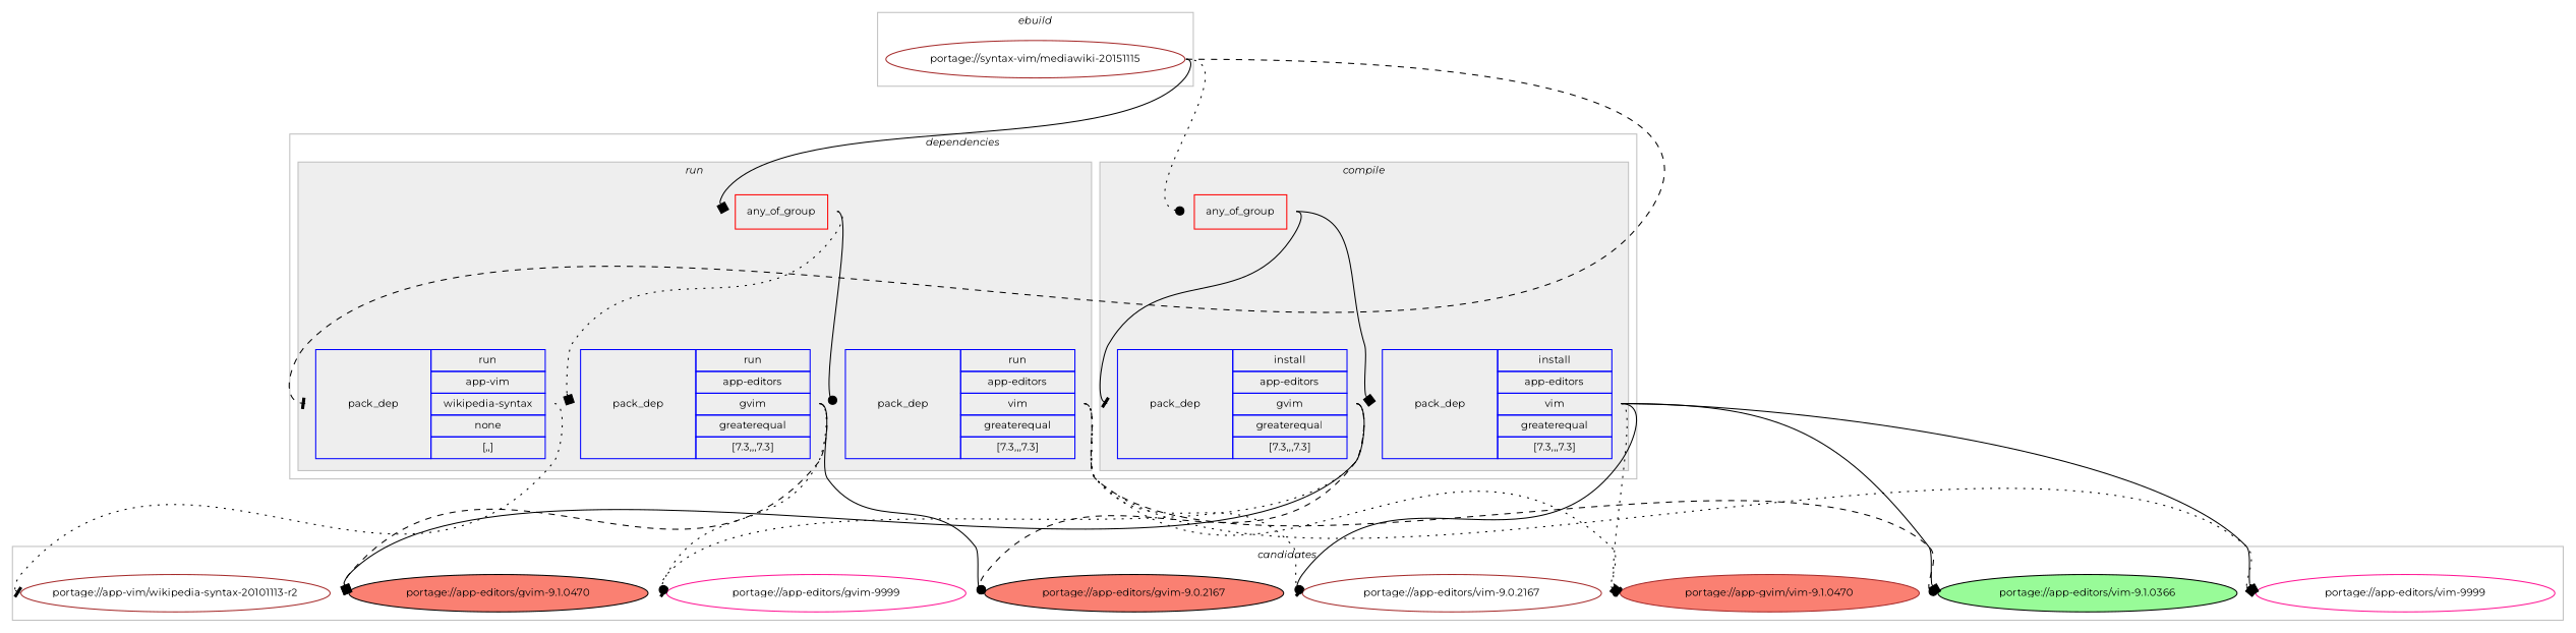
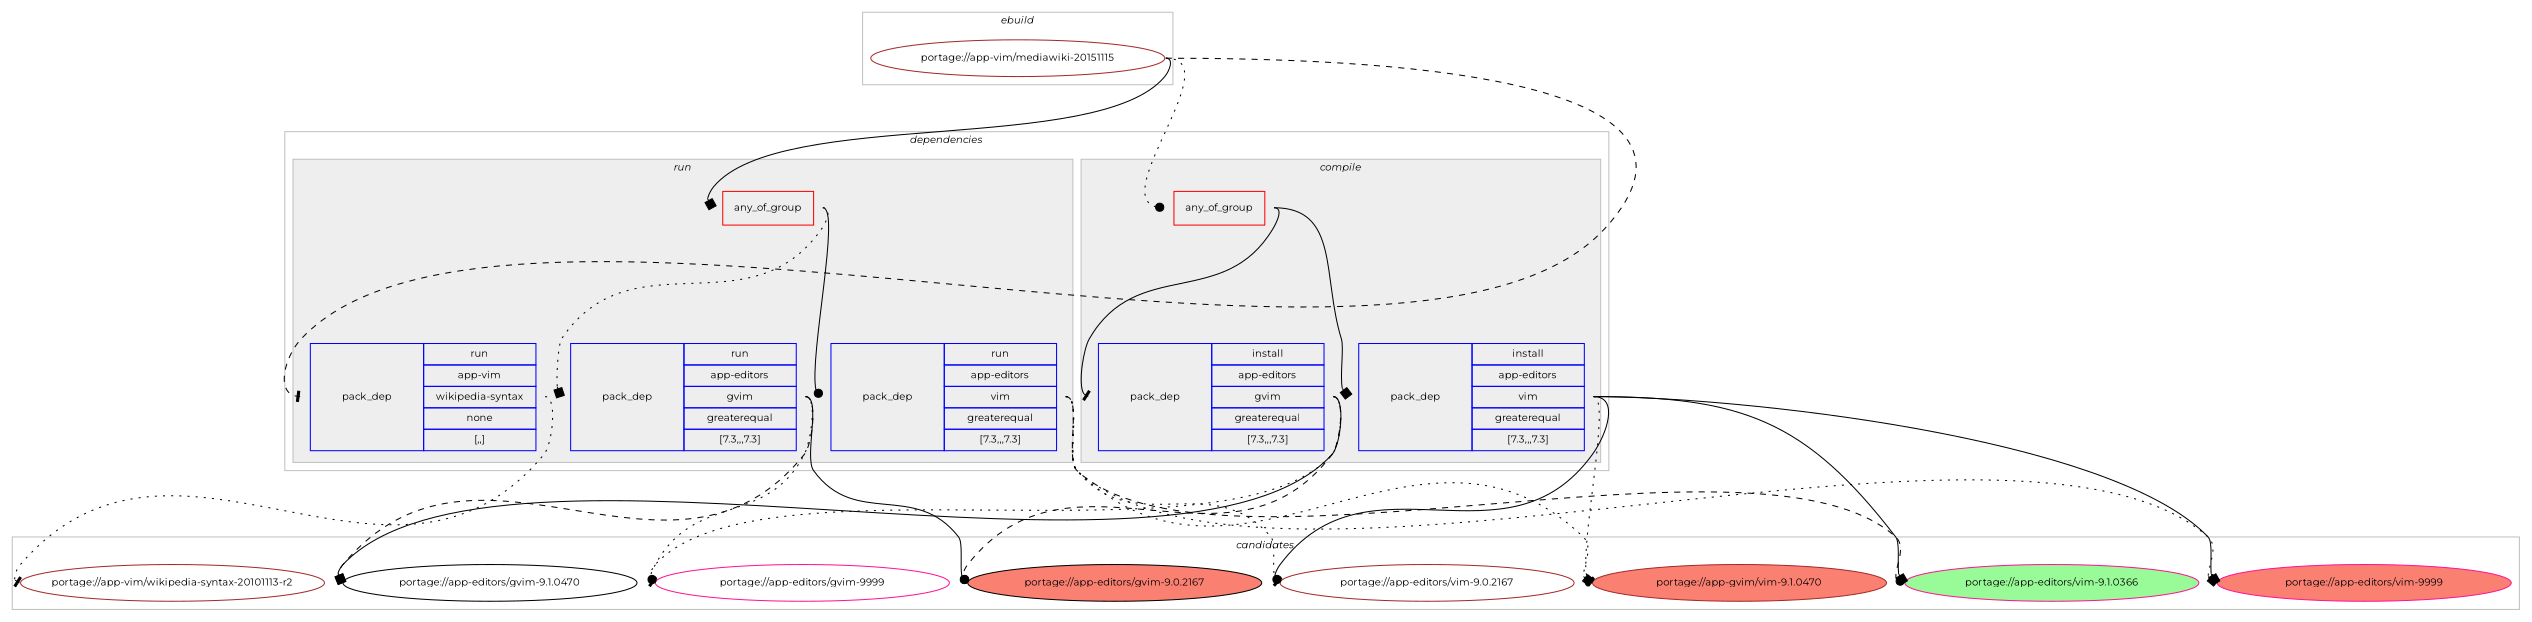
  digraph {
    compound=true
    concentrate=true
    fontname=Montserrat
    fontsize=10
    newrank=true
    rankdir=TB
    ranksep=1.5
    node [color=blue fontname=Montserrat fontsize=10 style=filled]
    edge [arrowhead=box fontname=Montserrat headport=w style=dotted tailport=e weight=100]
-   n1 [color=brown fillcolor=white label="portage://syntax-vim/mediawiki-20151115" width=4]
+   n1 [color=brown fillcolor=white label="portage://app-vim/mediawiki-20151115" width=4]
    n2 [label=<<TABLE BORDER="0" CELLBORDER="1" CELLSPACING="0" CELLPADDING="4" WIDTH="220"><TR><TD ROWSPAN="6" CELLPADDING="30">pack_dep</TD></TR><TR><TD WIDTH="110">install</TD></TR><TR><TD>app-editors</TD></TR><TR><TD>vim</TD></TR><TR><TD>greaterequal</TD></TR><TR><TD>[7.3,,,7.3]</TD></TR></TABLE>> shape=none style=""]
    n3 [label=<<TABLE BORDER="0" CELLBORDER="1" CELLSPACING="0" CELLPADDING="4" WIDTH="220"><TR><TD ROWSPAN="6" CELLPADDING="30">pack_dep</TD></TR><TR><TD WIDTH="110">install</TD></TR><TR><TD>app-editors</TD></TR><TR><TD>gvim</TD></TR><TR><TD>greaterequal</TD></TR><TR><TD>[7.3,,,7.3]</TD></TR></TABLE>> shape=none style=""]
    n4 [color=red label=<<TABLE BORDER="0" CELLBORDER="1" CELLSPACING="0" CELLPADDING="4"><TR><TD CELLPADDING="10">any_of_group</TD></TR></TABLE>> shape=none style=""]
    n5 [label=<<TABLE BORDER="0" CELLBORDER="1" CELLSPACING="0" CELLPADDING="4" WIDTH="220"><TR><TD ROWSPAN="6" CELLPADDING="30">pack_dep</TD></TR><TR><TD WIDTH="110">run</TD></TR><TR><TD>app-editors</TD></TR><TR><TD>vim</TD></TR><TR><TD>greaterequal</TD></TR><TR><TD>[7.3,,,7.3]</TD></TR></TABLE>> shape=none style=""]
    n6 [label=<<TABLE BORDER="0" CELLBORDER="1" CELLSPACING="0" CELLPADDING="4" WIDTH="220"><TR><TD ROWSPAN="6" CELLPADDING="30">pack_dep</TD></TR><TR><TD WIDTH="110">run</TD></TR><TR><TD>app-editors</TD></TR><TR><TD>gvim</TD></TR><TR><TD>greaterequal</TD></TR><TR><TD>[7.3,,,7.3]</TD></TR></TABLE>> shape=none style=""]
    n7 [color=red label=<<TABLE BORDER="0" CELLBORDER="1" CELLSPACING="0" CELLPADDING="4"><TR><TD CELLPADDING="10">any_of_group</TD></TR></TABLE>> shape=none style=""]
    n8 [label=<<TABLE BORDER="0" CELLBORDER="1" CELLSPACING="0" CELLPADDING="4" WIDTH="220"><TR><TD ROWSPAN="6" CELLPADDING="30">pack_dep</TD></TR><TR><TD WIDTH="110">run</TD></TR><TR><TD>app-vim</TD></TR><TR><TD>wikipedia-syntax</TD></TR><TR><TD>none</TD></TR><TR><TD>[,,]</TD></TR></TABLE>> shape=none style=""]
-   n9 [color=deeppink fillcolor=white label="portage://app-editors/vim-9999" width=4]
+   n9 [color=deeppink fillcolor=salmon label="portage://app-editors/vim-9999" width=4]
    n10 [color=brown fillcolor=salmon label="portage://app-gvim/vim-9.1.0470" width=4]
-   n11 [color=black fillcolor=palegreen label="portage://app-editors/vim-9.1.0366" width=4]
+   n11 [color=deeppink fillcolor=palegreen label="portage://app-editors/vim-9.1.0366" width=4]
    n12 [color=brown fillcolor=white label="portage://app-editors/vim-9.0.2167" width=4]
    n13 [color=deeppink fillcolor=white label="portage://app-editors/gvim-9999" width=4]
-   n14 [color=black fillcolor=salmon label="portage://app-editors/gvim-9.1.0470" width=4]
+   n14 [color=black fillcolor=white label="portage://app-editors/gvim-9.1.0470" width=4]
    n15 [color=black fillcolor=salmon label="portage://app-editors/gvim-9.0.2167" width=4]
    n16 [color=brown fillcolor=white label="portage://app-vim/wikipedia-syntax-20101113-r2" width=4]
    subgraph cluster_1 {
      color=gray
      label=<<i>ebuild</i>>
      n1
    }
    subgraph cluster_2 {
      color=gray
      label=<<i>dependencies</i>>
      subgraph cluster_3 {
        color=gray
        fillcolor="#eeeeee"
        label=<<i>compile</i>>
        style=filled
        subgraph sub_4 {
          color=gray
          fillcolor="#eeeeee"
          label=<<i>compile</i>>
          style=filled
          n4
          subgraph sub_5 {
            color=gray
            fillcolor="#eeeeee"
            label=<<i>compile</i>>
            style=filled
            n2
          }
          subgraph sub_6 {
            color=gray
            fillcolor="#eeeeee"
            label=<<i>compile</i>>
            style=filled
            n3
          }
        }
      }
      subgraph cluster_7 {
        color=gray
        fillcolor="#eeeeee"
        label=<<i>compile and run</i>>
        style=filled
      }
      subgraph cluster_8 {
        color=gray
        fillcolor="#eeeeee"
        label=<<i>run</i>>
        style=filled
        subgraph sub_9 {
          color=gray
          fillcolor="#eeeeee"
          label=<<i>run</i>>
          style=filled
          n7
          subgraph sub_10 {
            color=gray
            fillcolor="#eeeeee"
            label=<<i>run</i>>
            style=filled
            n5
          }
          subgraph sub_11 {
            color=gray
            fillcolor="#eeeeee"
            label=<<i>run</i>>
            style=filled
            n6
          }
        }
        subgraph sub_12 {
          color=gray
          fillcolor="#eeeeee"
          label=<<i>run</i>>
          style=filled
          n8
        }
      }
    }
    subgraph cluster_13 {
      color=gray
      label=<<i>candidates</i>>
      rank=same
      subgraph sub_14 {
        color=black
        label=<<i>candidates</i>>
        nodesep=1
        rank=same
        n9
        n10
        n11
        n12
      }
      subgraph sub_15 {
        color=black
        label=<<i>candidates</i>>
        nodesep=1
        rank=same
        n13
        n14
        n15
      }
      subgraph sub_16 {
        color=black
        label=<<i>candidates</i>>
        nodesep=1
        rank=same
        n9
        n10
        n11
        n12
      }
      subgraph sub_17 {
        color=black
        label=<<i>candidates</i>>
        nodesep=1
        rank=same
        n13
        n14
        n15
      }
      subgraph sub_18 {
        color=black
        label=<<i>candidates</i>>
        nodesep=1
        rank=same
        n16
      }
    }
    n1 -> n4 [arrowhead=dot weight=20]
    n1 -> n7 [style=solid weight=20]
    n1 -> n8 [arrowhead=tee style=dashed weight=20]
    n2 -> n9 [style=solid]
    n2 -> n10 [arrowhead=tee]
    n2 -> n11 [style=solid]
    n2 -> n12 [arrowhead=dot style=solid]
    n3 -> n13 [arrowhead=dot]
    n3 -> n14 [style=solid]
    n3 -> n15 [arrowhead=dot style=dashed]
    n4 -> n2 [style=solid weight=20]
    n4 -> n3 [arrowhead=tee style=solid weight=20]
    n5 -> n9
    n5 -> n10
    n5 -> n11 [arrowhead=dot style=dashed]
    n5 -> n12 [arrowhead=tee]
    n6 -> n13 [arrowhead=tee]
    n6 -> n14 [style=dashed]
    n6 -> n15 [arrowhead=dot style=solid]
    n7 -> n5 [arrowhead=dot style=solid weight=20]
    n7 -> n6 [weight=20]
    n8 -> n16 [arrowhead=tee]
  }
